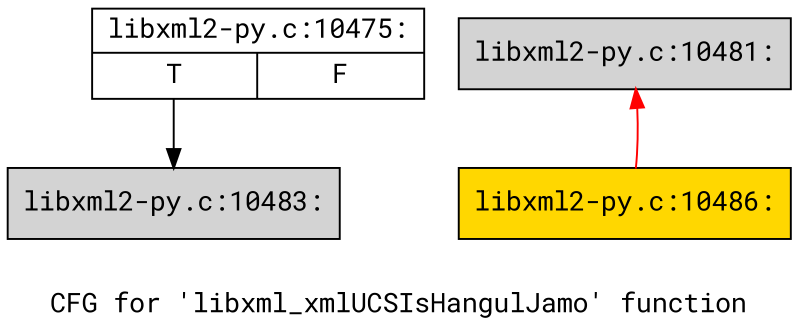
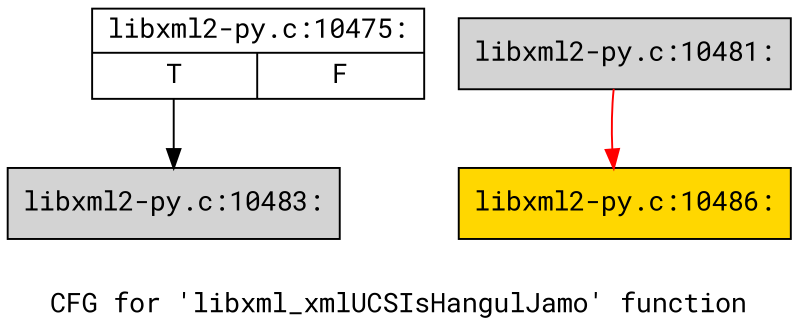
  digraph {
    fontname="Roboto Mono"
    label="CFG for 'libxml_xmlUCSIsHangulJamo' function"
    node [fillcolor=lightgrey fontname="Roboto Mono" shape=record style=filled]
    edge [fontname="Roboto Mono"]
    n1 [fillcolor=white label="{libxml2-py.c:10475:|{<s0>T|<s1>F}}"]
    n2 [label="{libxml2-py.c:10483:}"]
    n3 [label="{libxml2-py.c:10481:}"]
    n4 [fillcolor=gold label="{libxml2-py.c:10486:}"]
    n1 -> n2 [color=black tailport=s0]
-   n4 -> n3 [color=red]
+   n3 -> n4 [color=red]
  }
